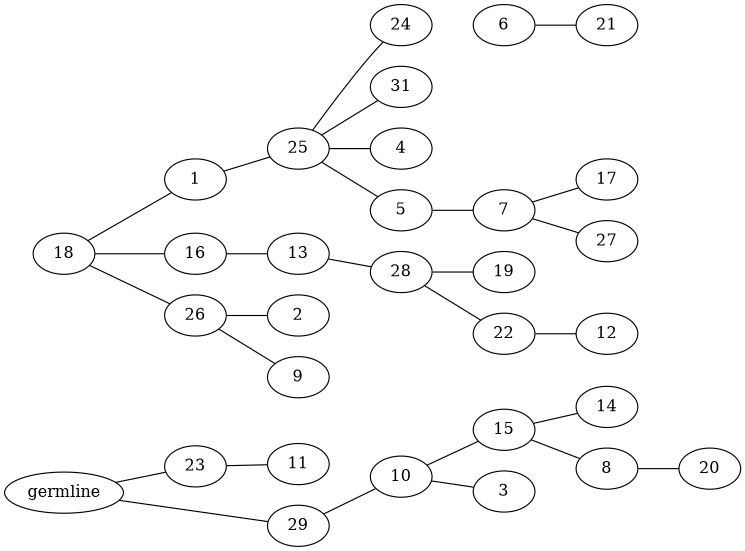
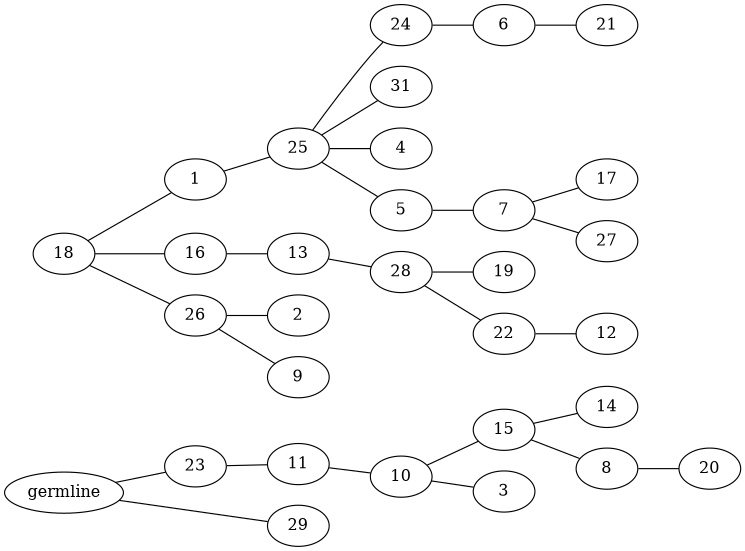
  graph {
    rankdir=LR
    n1 [label=germline]
    n2 [label=23]
    n3 [label=29]
    n4 [label=18]
    n5 [label=1]
    n6 [label=16]
    n7 [label=26]
    n8 [label=11]
    n9 [label=10]
    n10 [label=25]
    n11 [label=13]
    n12 [label=2]
    n13 [label=9]
    n14 [label=24]
    n15 [label=31]
    n16 [label=4]
    n17 [label=5]
    n18 [label=6]
    n19 [label=7]
    n20 [label=21]
    n21 [label=17]
    n22 [label=27]
    n23 [label=28]
    n24 [label=19]
    n25 [label=22]
    n26 [label=12]
    n27 [label=15]
    n28 [label=3]
    n29 [label=14]
    n30 [label=8]
    n31 [label=20]
    n1 -- n2
    n1 -- n3
    n2 -- n8
-   n3 -- n9
+   n8 -- n9
    n4 -- n5
    n4 -- n6
    n4 -- n7
    n5 -- n10
    n6 -- n11
    n7 -- n12
    n7 -- n13
    n9 -- n27
    n9 -- n28
    n10 -- n14
    n10 -- n15
    n10 -- n16
    n10 -- n17
    n11 -- n23
+   n14 -- n18
    n17 -- n19
    n18 -- n20
    n19 -- n21
    n19 -- n22
    n23 -- n24
    n23 -- n25
    n25 -- n26
    n27 -- n29
    n27 -- n30
    n30 -- n31
  }
